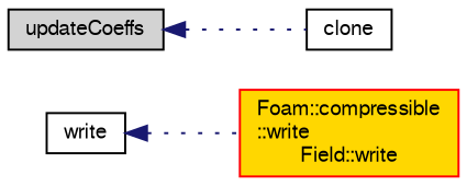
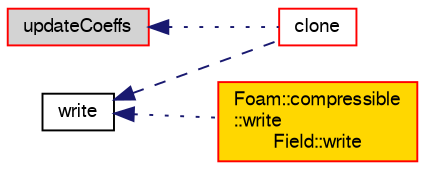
  digraph {
    rankdir=LR
    node [color=black fillcolor=white fontname=FreeSans fontsize=10 shape=record style=filled]
    edge [color=midnightblue dir=back fontname=FreeSans fontsize=10 labelfontname=FreeSans labelfontsize=10 style=dotted]
    n1 [fontcolor=black height=0.2 label=write width=0.4]
-   n2 [height=0.2 label=clone width=0.4]
+   n2 [color=red height=0.2 label=clone width=0.4]
    n3 [color=red fillcolor=gold height=0.2 label="Foam::compressible\l::write\lField::write" width=0.4]
-   n4 [fillcolor=lightgrey height=0.2 label=updateCoeffs width=0.4]
+   n4 [color=red fillcolor=lightgrey height=0.2 label=updateCoeffs width=0.4]
+   n1 -> n2 [style=dashed]
    n1 -> n3
    n4 -> n2
  }
